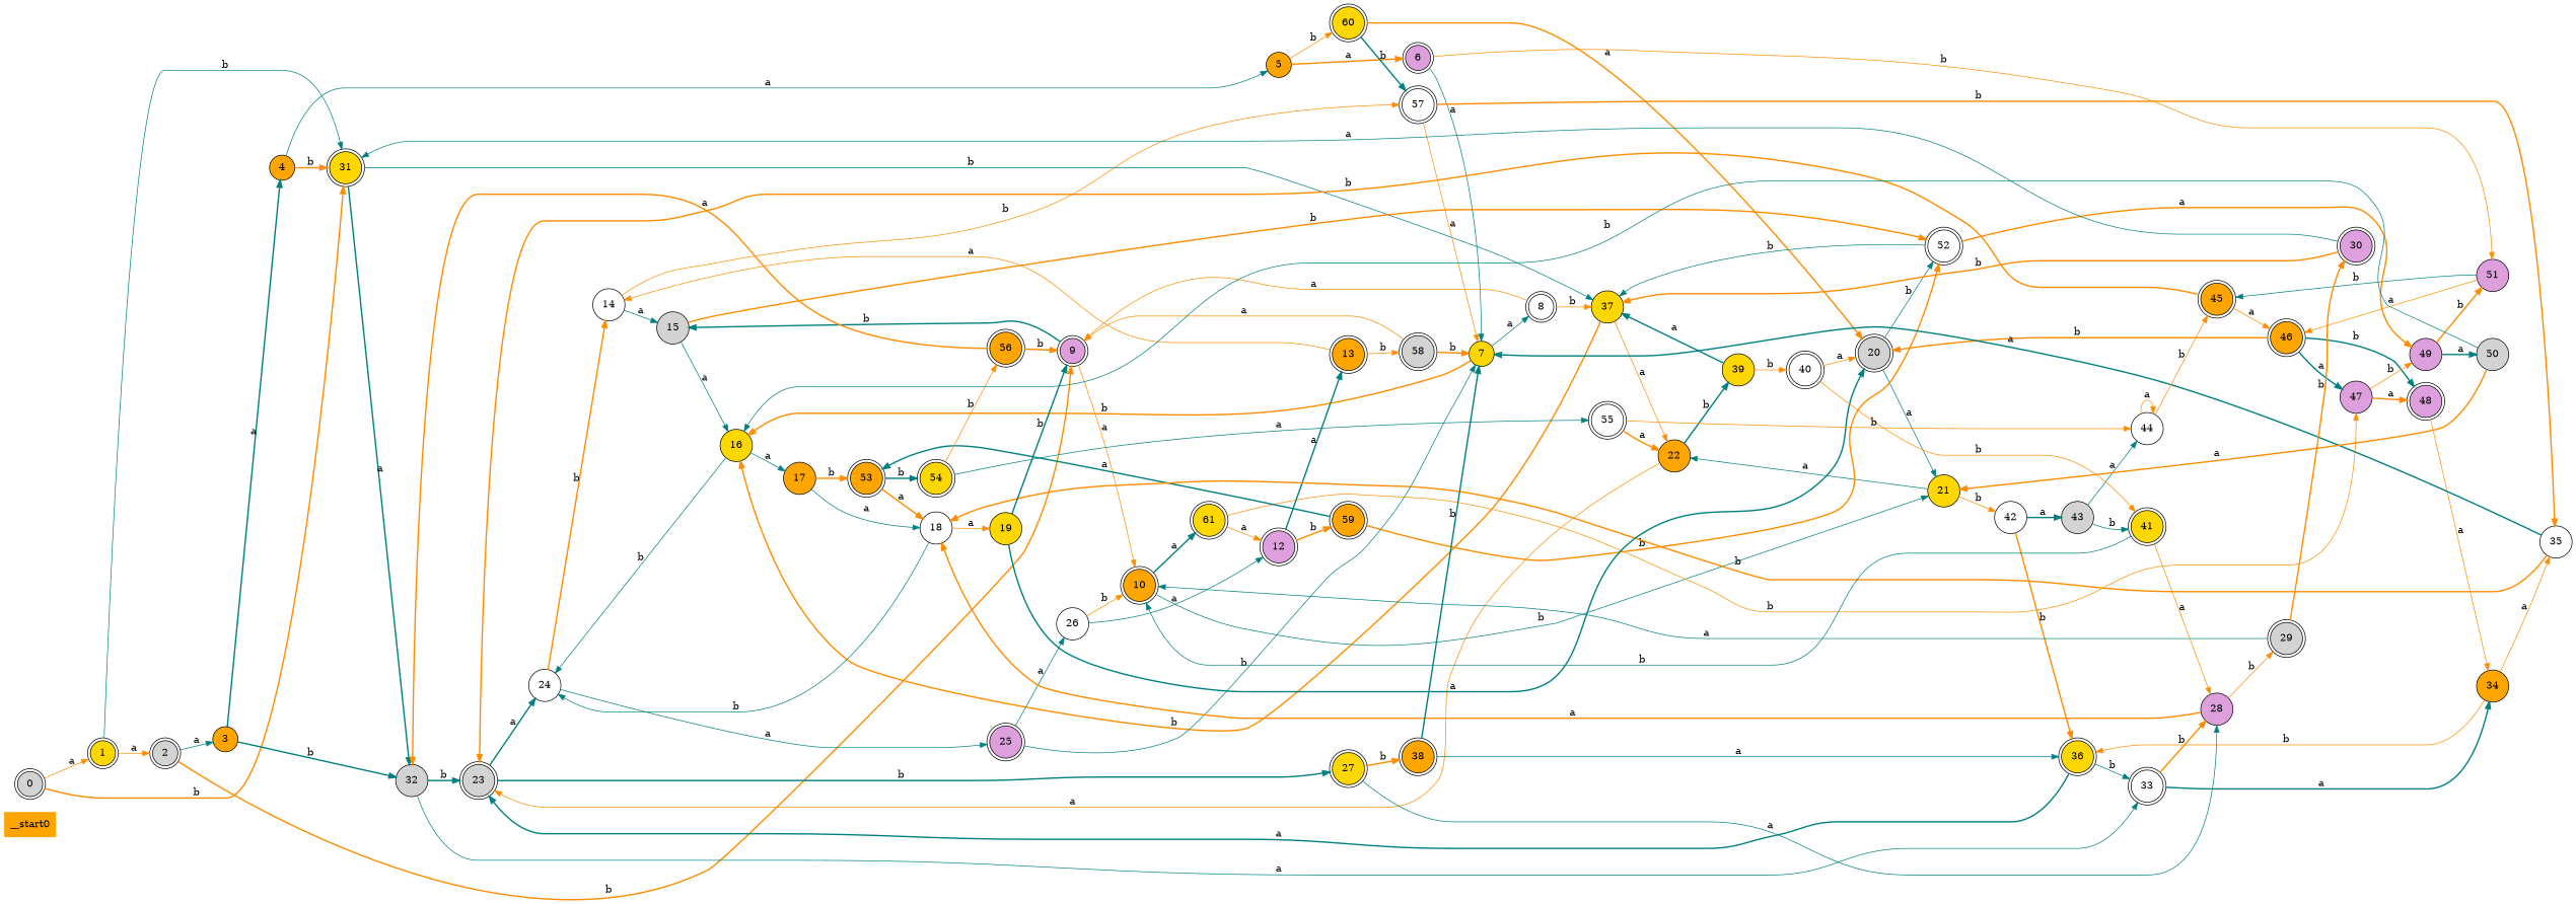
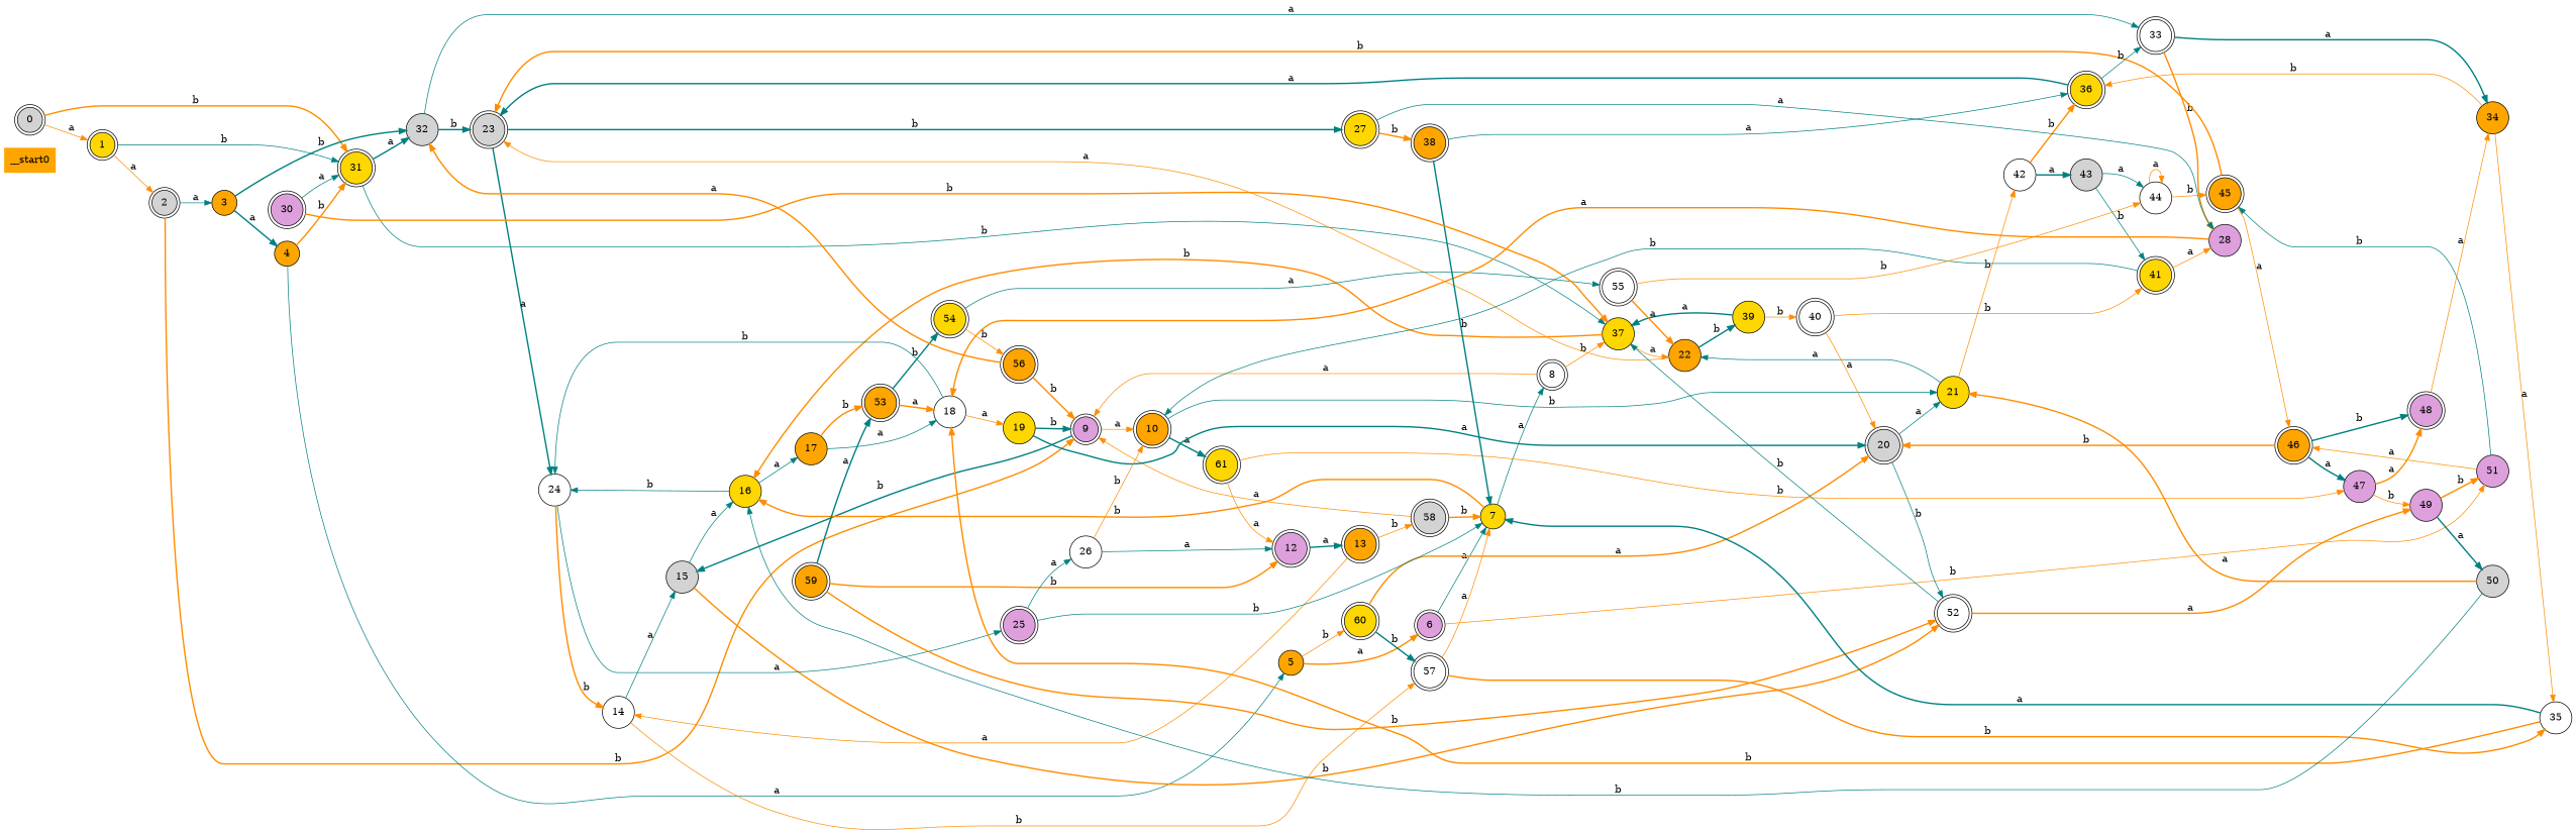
  digraph {
    rankdir=LR
    node [fillcolor=orange shape=doublecircle style="rounded,filled" color=black]
    edge [color=darkorange style=solid]
    __start0 [shape=none style=filled color=""]
    n2 [fillcolor=lightgrey label=0]
    n3 [fillcolor=gold label=1]
    n4 [fillcolor=gold label=31]
    n5 [fillcolor=lightgrey label=2]
    n6 [fillcolor=lightgrey label=32 shape=circle style=filled]
    n7 [fillcolor=gold label=37 shape=circle style=filled]
    n8 [label=3 shape=circle style=filled]
    n9 [fillcolor=plum label=9]
    n10 [label=4 shape=circle style=filled]
    n11 [label=10]
    n12 [fillcolor=lightgrey label=15 shape=circle style=filled]
    n13 [label=5 shape=circle style=filled]
    n14 [fillcolor=lightgrey label=23]
    n15 [fillcolor=white label=33]
    n16 [fillcolor=plum label=6]
    n17 [fillcolor=gold label=60]
    n18 [fillcolor=gold label=7 shape=circle style=filled]
    n19 [fillcolor=plum label=51 shape=circle style=filled]
    n20 [fillcolor=white label=57]
    n21 [fillcolor=lightgrey label=20]
    n22 [fillcolor=white label=8]
    n23 [fillcolor=gold label=16 shape=circle style=filled]
    n24 [label=45]
    n25 [label=46]
    n26 [label=17 shape=circle style=filled]
    n27 [fillcolor=white label=24 shape=circle style=filled]
    n28 [label=22 shape=circle style=filled]
    n29 [fillcolor=gold label=61]
    n30 [fillcolor=gold label=21 shape=circle style=filled]
    n31 [fillcolor=white label=52]
    n32 [fillcolor=plum label=12]
    n33 [fillcolor=plum label=47 shape=circle style=filled]
    n34 [fillcolor=white label=42 shape=circle style=filled]
    n35 [label=13]
    n36 [label=59]
    n37 [fillcolor=plum label=48]
    n38 [fillcolor=plum label=49 shape=circle style=filled]
    n39 [fillcolor=white label=14 shape=circle style=filled]
    n40 [fillcolor=lightgrey label=58]
    n41 [label=53]
    n42 [fillcolor=white label=35 shape=circle style=filled]
    n43 [fillcolor=white label=18 shape=circle style=filled]
    n44 [fillcolor=plum label=25]
    n45 [fillcolor=gold label=19 shape=circle style=filled]
    n46 [fillcolor=gold label=54]
    n47 [fillcolor=gold label=39 shape=circle style=filled]
    n48 [fillcolor=gold label=36]
    n49 [fillcolor=lightgrey label=43 shape=circle style=filled]
    n50 [fillcolor=gold label=27]
    n51 [fillcolor=white label=40]
    n52 [fillcolor=plum label=28 shape=circle style=filled]
    n53 [label=38]
    n54 [fillcolor=white label=26 shape=circle style=filled]
-   n55 [fillcolor=lightgrey label=29]
    n56 [fillcolor=plum label=30]
    n57 [label=34 shape=circle style=filled]
    n58 [fillcolor=gold label=41]
    n59 [fillcolor=white label=44 shape=circle style=filled]
    n60 [fillcolor=lightgrey label=50 shape=circle style=filled]
    n61 [fillcolor=white label=55]
    n62 [label=56]
    n2 -> n3 [label=a]
    n2 -> n4 [label=b style=bold]
    n3 -> n4 [color=teal label=b]
    n3 -> n5 [label=a]
    n4 -> n6 [color=teal label=a style=bold]
    n4 -> n7 [color=teal label=b]
    n5 -> n8 [color=teal label=a]
    n5 -> n9 [label=b style=bold]
    n6 -> n14 [color=teal label=b style=bold]
    n6 -> n15 [color=teal label=a]
    n7 -> n23 [label=b style=bold]
    n7 -> n28 [label=a]
    n8 -> n6 [color=teal label=b style=bold]
    n8 -> n10 [color=teal label=a style=bold]
    n9 -> n11 [label=a]
    n9 -> n12 [color=teal label=b style=bold]
    n10 -> n4 [label=b style=bold]
    n10 -> n13 [color=teal label=a]
    n11 -> n29 [color=teal label=a style=bold]
    n11 -> n30 [color=teal label=b]
    n12 -> n23 [color=teal label=a]
    n12 -> n31 [label=b style=bold]
    n13 -> n16 [label=a style=bold]
    n13 -> n17 [label=b]
    n14 -> n27 [color=teal label=a style=bold]
    n14 -> n50 [color=teal label=b style=bold]
    n15 -> n52 [label=b style=bold]
    n15 -> n57 [color=teal label=a style=bold]
    n16 -> n18 [color=teal label=a]
    n16 -> n19 [label=b]
    n17 -> n20 [color=teal label=b style=bold]
    n17 -> n21 [label=a style=bold]
    n18 -> n22 [color=teal label=a]
    n18 -> n23 [label=b style=bold]
    n19 -> n24 [color=teal label=b]
    n19 -> n25 [label=a]
    n20 -> n18 [label=a]
    n20 -> n42 [label=b style=bold]
    n21 -> n30 [color=teal label=a]
    n21 -> n31 [color=teal label=b]
    n22 -> n7 [label=b]
    n22 -> n9 [label=a]
    n23 -> n26 [color=teal label=a]
    n23 -> n27 [color=teal label=b]
    n24 -> n14 [label=b style=bold]
    n24 -> n25 [label=a]
    n25 -> n21 [label=b style=bold]
    n25 -> n33 [color=teal label=a style=bold]
    n25 -> n37 [color=teal label=b style=bold]
    n26 -> n41 [label=b style=bold]
    n26 -> n43 [color=teal label=a]
    n27 -> n39 [label=b style=bold]
    n27 -> n44 [color=teal label=a]
    n28 -> n14 [label=a]
    n28 -> n47 [color=teal label=b style=bold]
    n29 -> n32 [label=a]
    n29 -> n33 [label=b]
    n30 -> n28 [color=teal label=a]
    n30 -> n34 [label=b]
    n31 -> n7 [color=teal label=b]
    n31 -> n38 [label=a style=bold]
    n32 -> n35 [color=teal label=a style=bold]
-   n32 -> n36 [label=b style=bold]
+   n36 -> n32 [label=b style=bold]
    n33 -> n37 [label=a style=bold]
    n33 -> n38 [label=b]
    n34 -> n48 [label=b style=bold]
    n34 -> n49 [color=teal label=a style=bold]
    n35 -> n39 [label=a]
    n35 -> n40 [label=b]
    n36 -> n31 [label=b style=bold]
    n36 -> n41 [color=teal label=a style=bold]
    n37 -> n57 [label=a]
    n38 -> n19 [label=b style=bold]
    n38 -> n60 [color=teal label=a style=bold]
    n39 -> n12 [color=teal label=a]
    n39 -> n20 [label=b]
    n40 -> n9 [label=a]
    n40 -> n18 [label=b style=bold]
    n41 -> n43 [label=a style=bold]
    n41 -> n46 [color=teal label=b style=bold]
    n42 -> n18 [color=teal label=a style=bold]
    n42 -> n43 [label=b style=bold]
    n43 -> n27 [color=teal label=b]
    n43 -> n45 [label=a]
    n44 -> n18 [color=teal label=b]
    n44 -> n54 [color=teal label=a]
    n45 -> n9 [color=teal label=b style=bold]
    n45 -> n21 [color=teal label=a style=bold]
    n46 -> n61 [color=teal label=a]
    n46 -> n62 [label=b]
    n47 -> n7 [color=teal label=a style=bold]
    n47 -> n51 [label=b]
    n48 -> n14 [color=teal label=a style=bold]
    n48 -> n15 [color=teal label=b]
    n49 -> n58 [color=teal label=b]
    n49 -> n59 [color=teal label=a]
    n50 -> n52 [color=teal label=a]
    n50 -> n53 [label=b style=bold]
    n51 -> n21 [label=a]
    n51 -> n58 [label=b]
    n52 -> n43 [label=a style=bold]
-   n52 -> n55 [label=b]
    n53 -> n18 [color=teal label=b style=bold]
    n53 -> n48 [color=teal label=a]
    n54 -> n11 [label=b]
    n54 -> n32 [color=teal label=a]
-   n55 -> n11 [color=teal label=a]
-   n55 -> n56 [label=b style=bold]
    n56 -> n4 [color=teal label=a]
    n56 -> n7 [label=b style=bold]
    n57 -> n42 [label=a]
    n57 -> n48 [label=b]
    n58 -> n11 [color=teal label=b]
    n58 -> n52 [label=a]
    n59 -> n24 [label=b]
    n59 -> n59 [label=a]
    n60 -> n23 [color=teal label=b]
    n60 -> n30 [label=a style=bold]
    n61 -> n28 [label=a style=bold]
    n61 -> n59 [label=b]
    n62 -> n6 [label=a style=bold]
    n62 -> n9 [label=b style=bold]
  }
